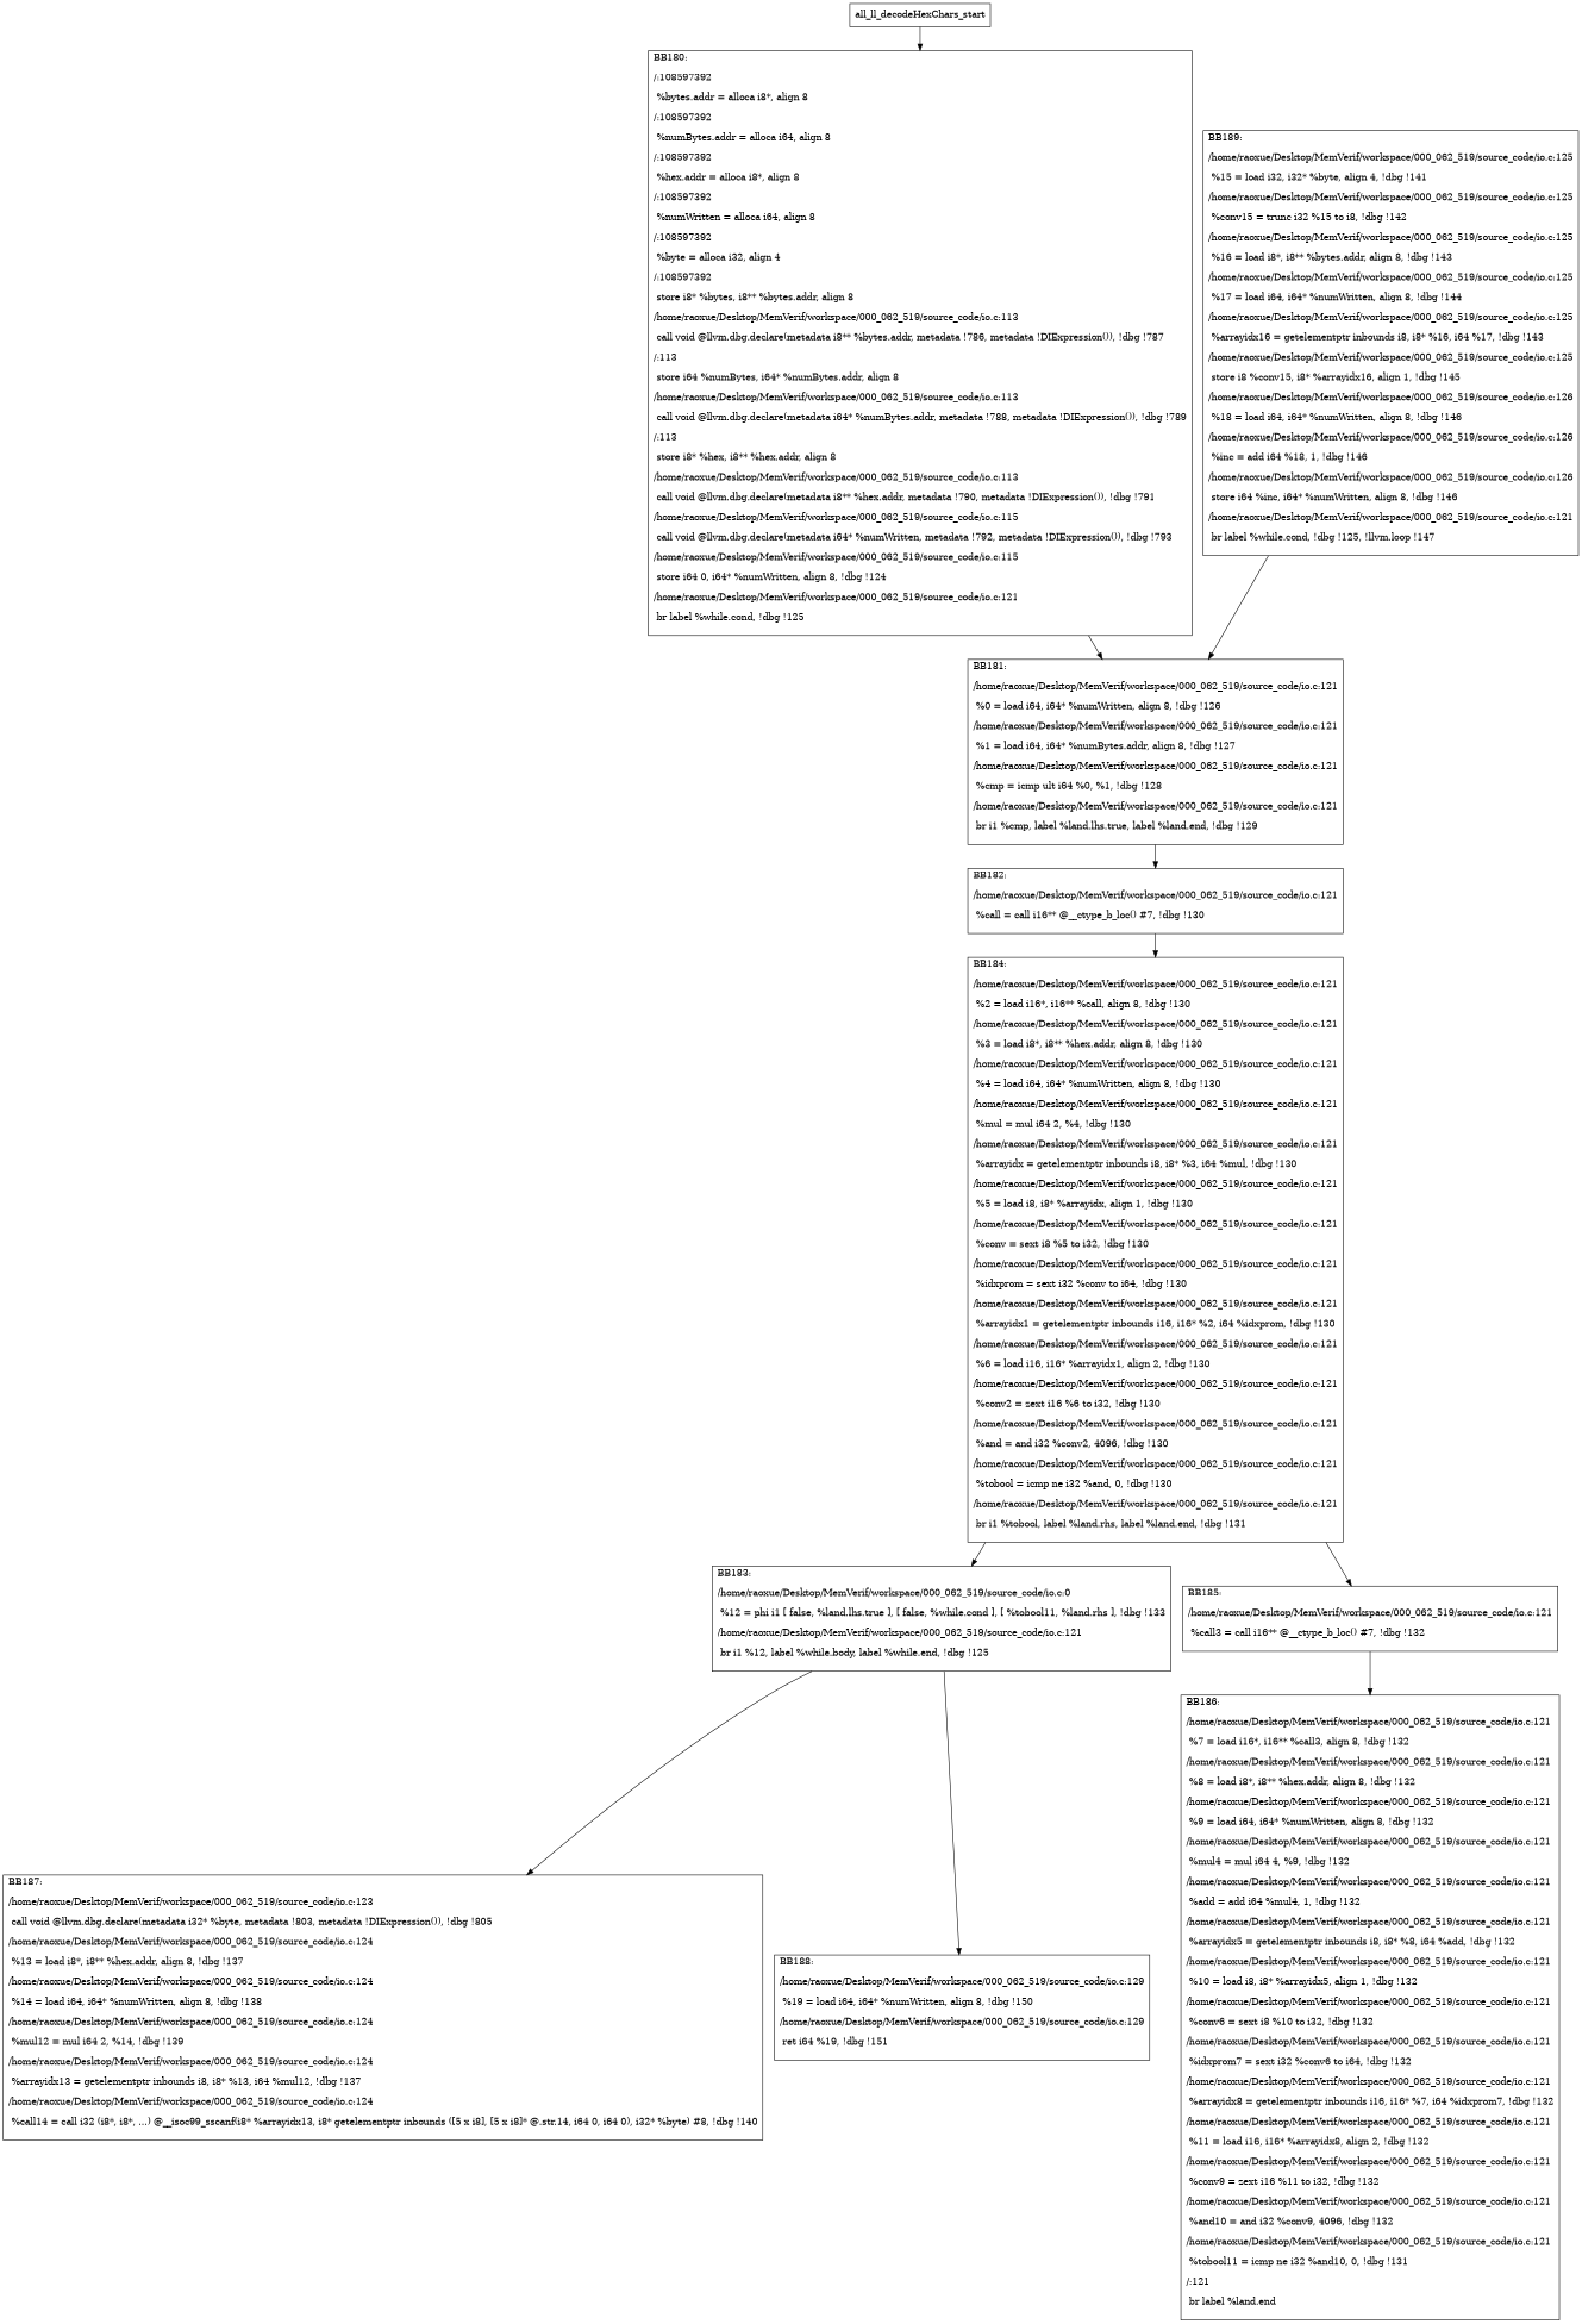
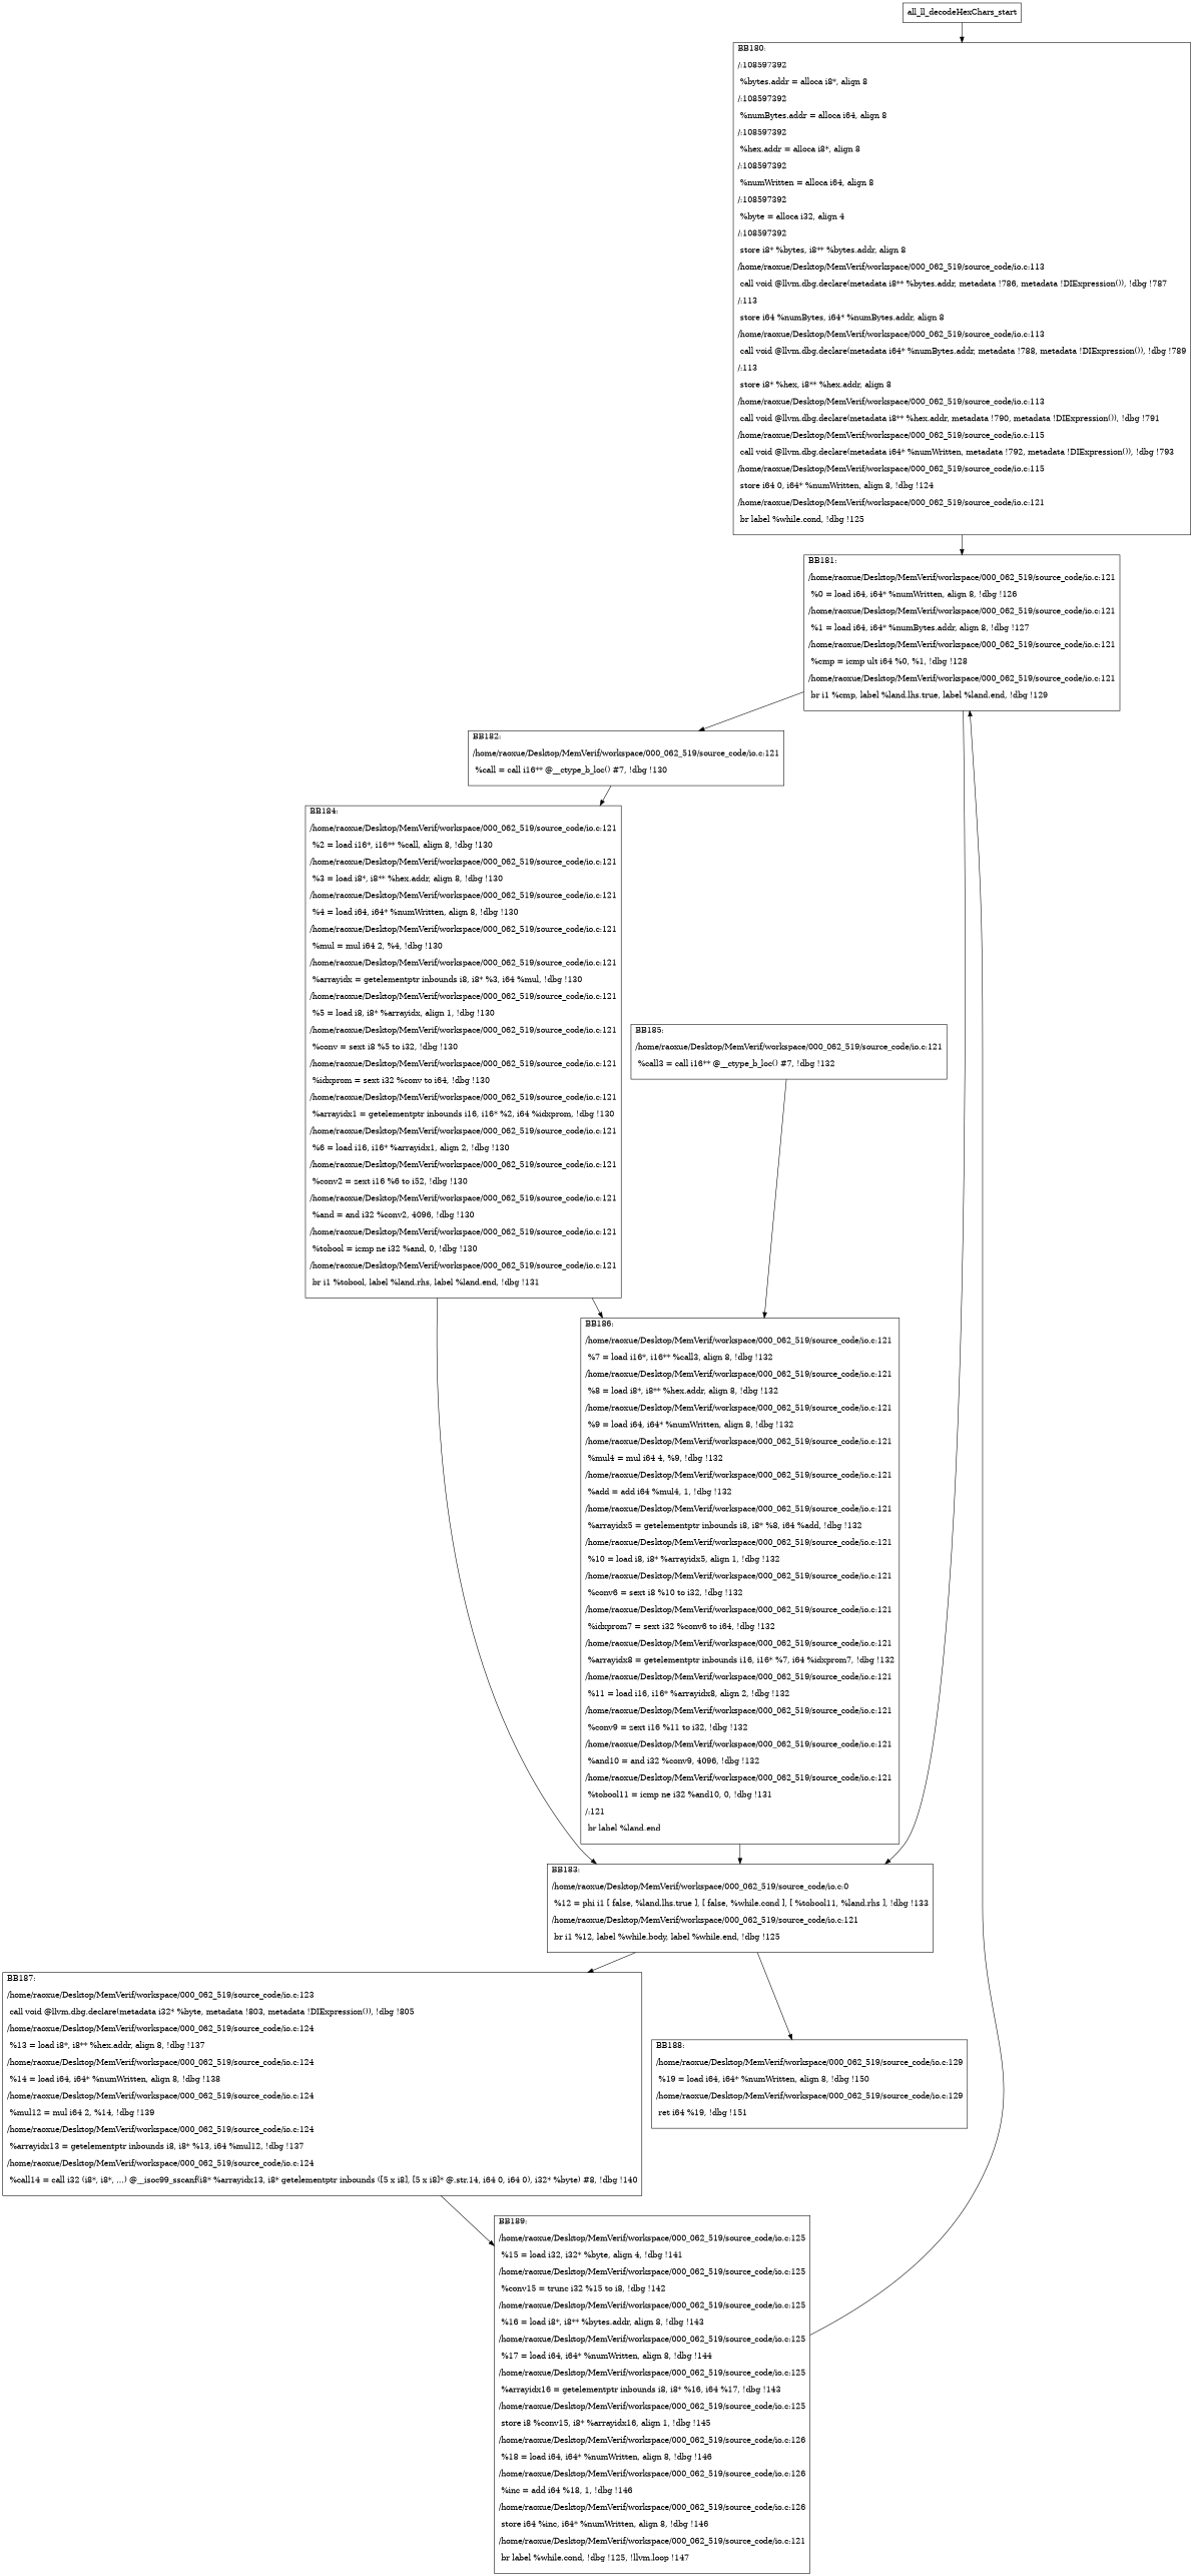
  digraph {
    node [shape=record]
    n1 [label="{all_ll_decodeHexChars_start}"]
    n2 [label="{BB180:\l\l/:108597392\l\n  %bytes.addr = alloca i8*, align 8\l\n/:108597392\l\n  %numBytes.addr = alloca i64, align 8\l\n/:108597392\l\n  %hex.addr = alloca i8*, align 8\l\n/:108597392\l\n  %numWritten = alloca i64, align 8\l\n/:108597392\l\n  %byte = alloca i32, align 4\l\n/:108597392\l\n  store i8* %bytes, i8** %bytes.addr, align 8\l\n/home/raoxue/Desktop/MemVerif/workspace/000_062_519/source_code/io.c:113\l\n  call void @llvm.dbg.declare(metadata i8** %bytes.addr, metadata !786, metadata !DIExpression()), !dbg !787\l\n/:113\l\n  store i64 %numBytes, i64* %numBytes.addr, align 8\l\n/home/raoxue/Desktop/MemVerif/workspace/000_062_519/source_code/io.c:113\l\n  call void @llvm.dbg.declare(metadata i64* %numBytes.addr, metadata !788, metadata !DIExpression()), !dbg !789\l\n/:113\l\n  store i8* %hex, i8** %hex.addr, align 8\l\n/home/raoxue/Desktop/MemVerif/workspace/000_062_519/source_code/io.c:113\l\n  call void @llvm.dbg.declare(metadata i8** %hex.addr, metadata !790, metadata !DIExpression()), !dbg !791\l\n/home/raoxue/Desktop/MemVerif/workspace/000_062_519/source_code/io.c:115\l\n  call void @llvm.dbg.declare(metadata i64* %numWritten, metadata !792, metadata !DIExpression()), !dbg !793\l\n/home/raoxue/Desktop/MemVerif/workspace/000_062_519/source_code/io.c:115\l\n  store i64 0, i64* %numWritten, align 8, !dbg !124\l\n/home/raoxue/Desktop/MemVerif/workspace/000_062_519/source_code/io.c:121\l\n  br label %while.cond, !dbg !125\l\n}"]
    n3 [label="{BB181:\l\l/home/raoxue/Desktop/MemVerif/workspace/000_062_519/source_code/io.c:121\l\n  %0 = load i64, i64* %numWritten, align 8, !dbg !126\l\n/home/raoxue/Desktop/MemVerif/workspace/000_062_519/source_code/io.c:121\l\n  %1 = load i64, i64* %numBytes.addr, align 8, !dbg !127\l\n/home/raoxue/Desktop/MemVerif/workspace/000_062_519/source_code/io.c:121\l\n  %cmp = icmp ult i64 %0, %1, !dbg !128\l\n/home/raoxue/Desktop/MemVerif/workspace/000_062_519/source_code/io.c:121\l\n  br i1 %cmp, label %land.lhs.true, label %land.end, !dbg !129\l\n}"]
    n4 [label="{BB182:\l\l/home/raoxue/Desktop/MemVerif/workspace/000_062_519/source_code/io.c:121\l\n  %call = call i16** @__ctype_b_loc() #7, !dbg !130\l\n}"]
    n5 [label="{BB183:\l\l/home/raoxue/Desktop/MemVerif/workspace/000_062_519/source_code/io.c:0\l\n  %12 = phi i1 [ false, %land.lhs.true ], [ false, %while.cond ], [ %tobool11, %land.rhs ], !dbg !133\l\n/home/raoxue/Desktop/MemVerif/workspace/000_062_519/source_code/io.c:121\l\n  br i1 %12, label %while.body, label %while.end, !dbg !125\l\n}"]
-   n6 [label="{BB184:\l\l/home/raoxue/Desktop/MemVerif/workspace/000_062_519/source_code/io.c:121\l\n  %2 = load i16*, i16** %call, align 8, !dbg !130\l\n/home/raoxue/Desktop/MemVerif/workspace/000_062_519/source_code/io.c:121\l\n  %3 = load i8*, i8** %hex.addr, align 8, !dbg !130\l\n/home/raoxue/Desktop/MemVerif/workspace/000_062_519/source_code/io.c:121\l\n  %4 = load i64, i64* %numWritten, align 8, !dbg !130\l\n/home/raoxue/Desktop/MemVerif/workspace/000_062_519/source_code/io.c:121\l\n  %mul = mul i64 2, %4, !dbg !130\l\n/home/raoxue/Desktop/MemVerif/workspace/000_062_519/source_code/io.c:121\l\n  %arrayidx = getelementptr inbounds i8, i8* %3, i64 %mul, !dbg !130\l\n/home/raoxue/Desktop/MemVerif/workspace/000_062_519/source_code/io.c:121\l\n  %5 = load i8, i8* %arrayidx, align 1, !dbg !130\l\n/home/raoxue/Desktop/MemVerif/workspace/000_062_519/source_code/io.c:121\l\n  %conv = sext i8 %5 to i32, !dbg !130\l\n/home/raoxue/Desktop/MemVerif/workspace/000_062_519/source_code/io.c:121\l\n  %idxprom = sext i32 %conv to i64, !dbg !130\l\n/home/raoxue/Desktop/MemVerif/workspace/000_062_519/source_code/io.c:121\l\n  %arrayidx1 = getelementptr inbounds i16, i16* %2, i64 %idxprom, !dbg !130\l\n/home/raoxue/Desktop/MemVerif/workspace/000_062_519/source_code/io.c:121\l\n  %6 = load i16, i16* %arrayidx1, align 2, !dbg !130\l\n/home/raoxue/Desktop/MemVerif/workspace/000_062_519/source_code/io.c:121\l\n  %conv2 = zext i16 %6 to i32, !dbg !130\l\n/home/raoxue/Desktop/MemVerif/workspace/000_062_519/source_code/io.c:121\l\n  %and = and i32 %conv2, 4096, !dbg !130\l\n/home/raoxue/Desktop/MemVerif/workspace/000_062_519/source_code/io.c:121\l\n  %tobool = icmp ne i32 %and, 0, !dbg !130\l\n/home/raoxue/Desktop/MemVerif/workspace/000_062_519/source_code/io.c:121\l\n  br i1 %tobool, label %land.rhs, label %land.end, !dbg !131\l\n}"]
+   n6 [label="{BB184:\l\l/home/raoxue/Desktop/MemVerif/workspace/000_062_519/source_code/io.c:121\l\n  %2 = load i16*, i16** %call, align 8, !dbg !130\l\n/home/raoxue/Desktop/MemVerif/workspace/000_062_519/source_code/io.c:121\l\n  %3 = load i8*, i8** %hex.addr, align 8, !dbg !130\l\n/home/raoxue/Desktop/MemVerif/workspace/000_062_519/source_code/io.c:121\l\n  %4 = load i64, i64* %numWritten, align 8, !dbg !130\l\n/home/raoxue/Desktop/MemVerif/workspace/000_062_519/source_code/io.c:121\l\n  %mul = mul i64 2, %4, !dbg !130\l\n/home/raoxue/Desktop/MemVerif/workspace/000_062_519/source_code/io.c:121\l\n  %arrayidx = getelementptr inbounds i8, i8* %3, i64 %mul, !dbg !130\l\n/home/raoxue/Desktop/MemVerif/workspace/000_062_519/source_code/io.c:121\l\n  %5 = load i8, i8* %arrayidx, align 1, !dbg !130\l\n/home/raoxue/Desktop/MemVerif/workspace/000_062_519/source_code/io.c:121\l\n  %conv = sext i8 %5 to i32, !dbg !130\l\n/home/raoxue/Desktop/MemVerif/workspace/000_062_519/source_code/io.c:121\l\n  %idxprom = sext i32 %conv to i64, !dbg !130\l\n/home/raoxue/Desktop/MemVerif/workspace/000_062_519/source_code/io.c:121\l\n  %arrayidx1 = getelementptr inbounds i16, i16* %2, i64 %idxprom, !dbg !130\l\n/home/raoxue/Desktop/MemVerif/workspace/000_062_519/source_code/io.c:121\l\n  %6 = load i16, i16* %arrayidx1, align 2, !dbg !130\l\n/home/raoxue/Desktop/MemVerif/workspace/000_062_519/source_code/io.c:121\l\n  %conv2 = zext i16 %6 to i52, !dbg !130\l\n/home/raoxue/Desktop/MemVerif/workspace/000_062_519/source_code/io.c:121\l\n  %and = and i32 %conv2, 4096, !dbg !130\l\n/home/raoxue/Desktop/MemVerif/workspace/000_062_519/source_code/io.c:121\l\n  %tobool = icmp ne i32 %and, 0, !dbg !130\l\n/home/raoxue/Desktop/MemVerif/workspace/000_062_519/source_code/io.c:121\l\n  br i1 %tobool, label %land.rhs, label %land.end, !dbg !131\l\n}"]
    n7 [label="{BB187:\l\l/home/raoxue/Desktop/MemVerif/workspace/000_062_519/source_code/io.c:123\l\n  call void @llvm.dbg.declare(metadata i32* %byte, metadata !803, metadata !DIExpression()), !dbg !805\l\n/home/raoxue/Desktop/MemVerif/workspace/000_062_519/source_code/io.c:124\l\n  %13 = load i8*, i8** %hex.addr, align 8, !dbg !137\l\n/home/raoxue/Desktop/MemVerif/workspace/000_062_519/source_code/io.c:124\l\n  %14 = load i64, i64* %numWritten, align 8, !dbg !138\l\n/home/raoxue/Desktop/MemVerif/workspace/000_062_519/source_code/io.c:124\l\n  %mul12 = mul i64 2, %14, !dbg !139\l\n/home/raoxue/Desktop/MemVerif/workspace/000_062_519/source_code/io.c:124\l\n  %arrayidx13 = getelementptr inbounds i8, i8* %13, i64 %mul12, !dbg !137\l\n/home/raoxue/Desktop/MemVerif/workspace/000_062_519/source_code/io.c:124\l\n  %call14 = call i32 (i8*, i8*, ...) @__isoc99_sscanf(i8* %arrayidx13, i8* getelementptr inbounds ([5 x i8], [5 x i8]* @.str.14, i64 0, i64 0), i32* %byte) #8, !dbg !140\l\n}"]
    n8 [label="{BB188:\l\l/home/raoxue/Desktop/MemVerif/workspace/000_062_519/source_code/io.c:129\l\n  %19 = load i64, i64* %numWritten, align 8, !dbg !150\l\n/home/raoxue/Desktop/MemVerif/workspace/000_062_519/source_code/io.c:129\l\n  ret i64 %19, !dbg !151\l\n}"]
    n9 [label="{BB185:\l\l/home/raoxue/Desktop/MemVerif/workspace/000_062_519/source_code/io.c:121\l\n  %call3 = call i16** @__ctype_b_loc() #7, !dbg !132\l\n}"]
    n10 [label="{BB189:\l\l/home/raoxue/Desktop/MemVerif/workspace/000_062_519/source_code/io.c:125\l\n  %15 = load i32, i32* %byte, align 4, !dbg !141\l\n/home/raoxue/Desktop/MemVerif/workspace/000_062_519/source_code/io.c:125\l\n  %conv15 = trunc i32 %15 to i8, !dbg !142\l\n/home/raoxue/Desktop/MemVerif/workspace/000_062_519/source_code/io.c:125\l\n  %16 = load i8*, i8** %bytes.addr, align 8, !dbg !143\l\n/home/raoxue/Desktop/MemVerif/workspace/000_062_519/source_code/io.c:125\l\n  %17 = load i64, i64* %numWritten, align 8, !dbg !144\l\n/home/raoxue/Desktop/MemVerif/workspace/000_062_519/source_code/io.c:125\l\n  %arrayidx16 = getelementptr inbounds i8, i8* %16, i64 %17, !dbg !143\l\n/home/raoxue/Desktop/MemVerif/workspace/000_062_519/source_code/io.c:125\l\n  store i8 %conv15, i8* %arrayidx16, align 1, !dbg !145\l\n/home/raoxue/Desktop/MemVerif/workspace/000_062_519/source_code/io.c:126\l\n  %18 = load i64, i64* %numWritten, align 8, !dbg !146\l\n/home/raoxue/Desktop/MemVerif/workspace/000_062_519/source_code/io.c:126\l\n  %inc = add i64 %18, 1, !dbg !146\l\n/home/raoxue/Desktop/MemVerif/workspace/000_062_519/source_code/io.c:126\l\n  store i64 %inc, i64* %numWritten, align 8, !dbg !146\l\n/home/raoxue/Desktop/MemVerif/workspace/000_062_519/source_code/io.c:121\l\n  br label %while.cond, !dbg !125, !llvm.loop !147\l\n}"]
    n11 [label="{BB186:\l\l/home/raoxue/Desktop/MemVerif/workspace/000_062_519/source_code/io.c:121\l\n  %7 = load i16*, i16** %call3, align 8, !dbg !132\l\n/home/raoxue/Desktop/MemVerif/workspace/000_062_519/source_code/io.c:121\l\n  %8 = load i8*, i8** %hex.addr, align 8, !dbg !132\l\n/home/raoxue/Desktop/MemVerif/workspace/000_062_519/source_code/io.c:121\l\n  %9 = load i64, i64* %numWritten, align 8, !dbg !132\l\n/home/raoxue/Desktop/MemVerif/workspace/000_062_519/source_code/io.c:121\l\n  %mul4 = mul i64 4, %9, !dbg !132\l\n/home/raoxue/Desktop/MemVerif/workspace/000_062_519/source_code/io.c:121\l\n  %add = add i64 %mul4, 1, !dbg !132\l\n/home/raoxue/Desktop/MemVerif/workspace/000_062_519/source_code/io.c:121\l\n  %arrayidx5 = getelementptr inbounds i8, i8* %8, i64 %add, !dbg !132\l\n/home/raoxue/Desktop/MemVerif/workspace/000_062_519/source_code/io.c:121\l\n  %10 = load i8, i8* %arrayidx5, align 1, !dbg !132\l\n/home/raoxue/Desktop/MemVerif/workspace/000_062_519/source_code/io.c:121\l\n  %conv6 = sext i8 %10 to i32, !dbg !132\l\n/home/raoxue/Desktop/MemVerif/workspace/000_062_519/source_code/io.c:121\l\n  %idxprom7 = sext i32 %conv6 to i64, !dbg !132\l\n/home/raoxue/Desktop/MemVerif/workspace/000_062_519/source_code/io.c:121\l\n  %arrayidx8 = getelementptr inbounds i16, i16* %7, i64 %idxprom7, !dbg !132\l\n/home/raoxue/Desktop/MemVerif/workspace/000_062_519/source_code/io.c:121\l\n  %11 = load i16, i16* %arrayidx8, align 2, !dbg !132\l\n/home/raoxue/Desktop/MemVerif/workspace/000_062_519/source_code/io.c:121\l\n  %conv9 = zext i16 %11 to i32, !dbg !132\l\n/home/raoxue/Desktop/MemVerif/workspace/000_062_519/source_code/io.c:121\l\n  %and10 = and i32 %conv9, 4096, !dbg !132\l\n/home/raoxue/Desktop/MemVerif/workspace/000_062_519/source_code/io.c:121\l\n  %tobool11 = icmp ne i32 %and10, 0, !dbg !131\l\n/:121\l\n  br label %land.end\l\n}"]
    n1 -> n2
    n2 -> n3
    n3 -> n4
+   n3 -> n5
    n4 -> n6
    n5 -> n7
    n5 -> n8
    n6 -> n5
-   n6 -> n9
+   n6 -> n11
+   n7 -> n10
    n9 -> n11
    n10 -> n3
+   n11 -> n5
  }
